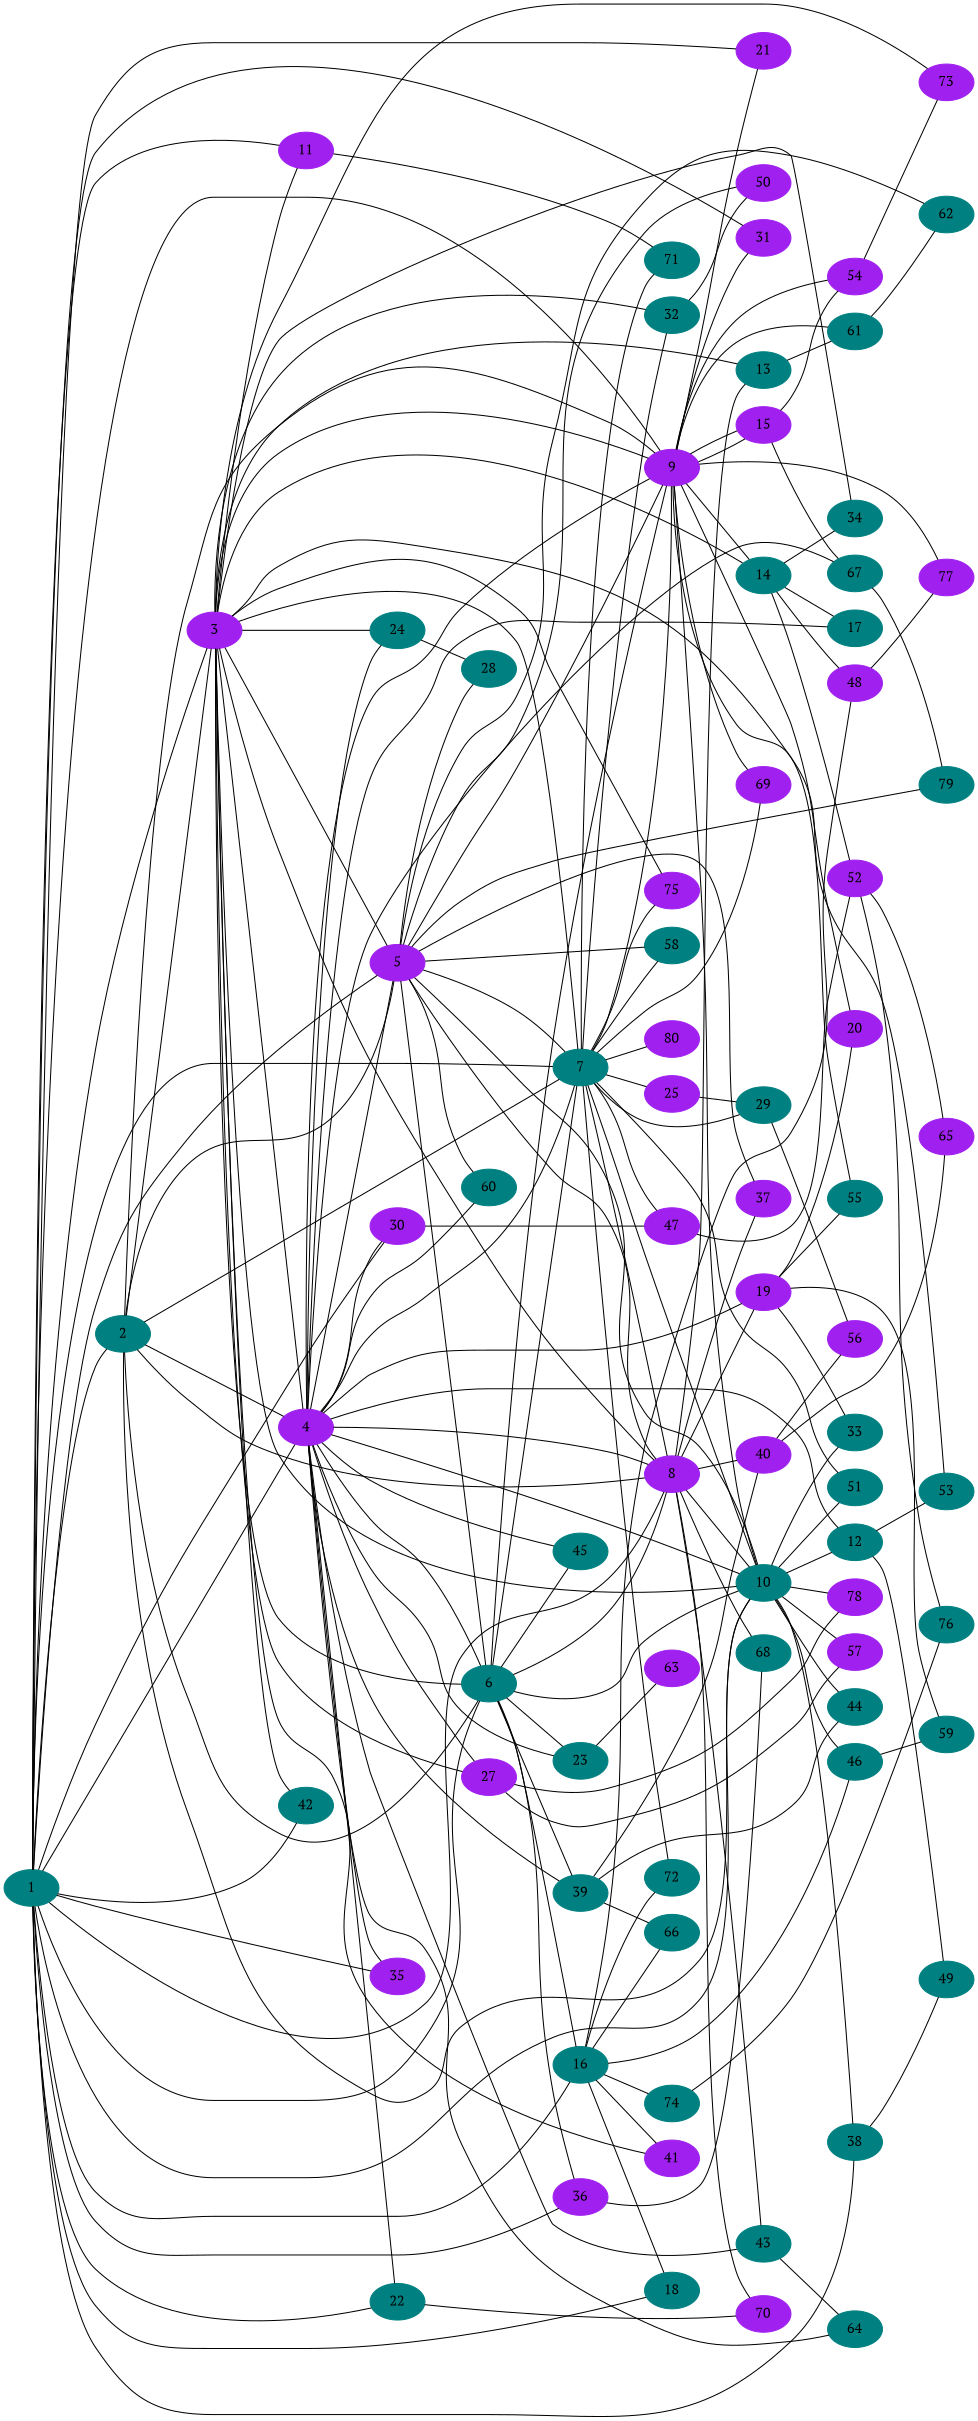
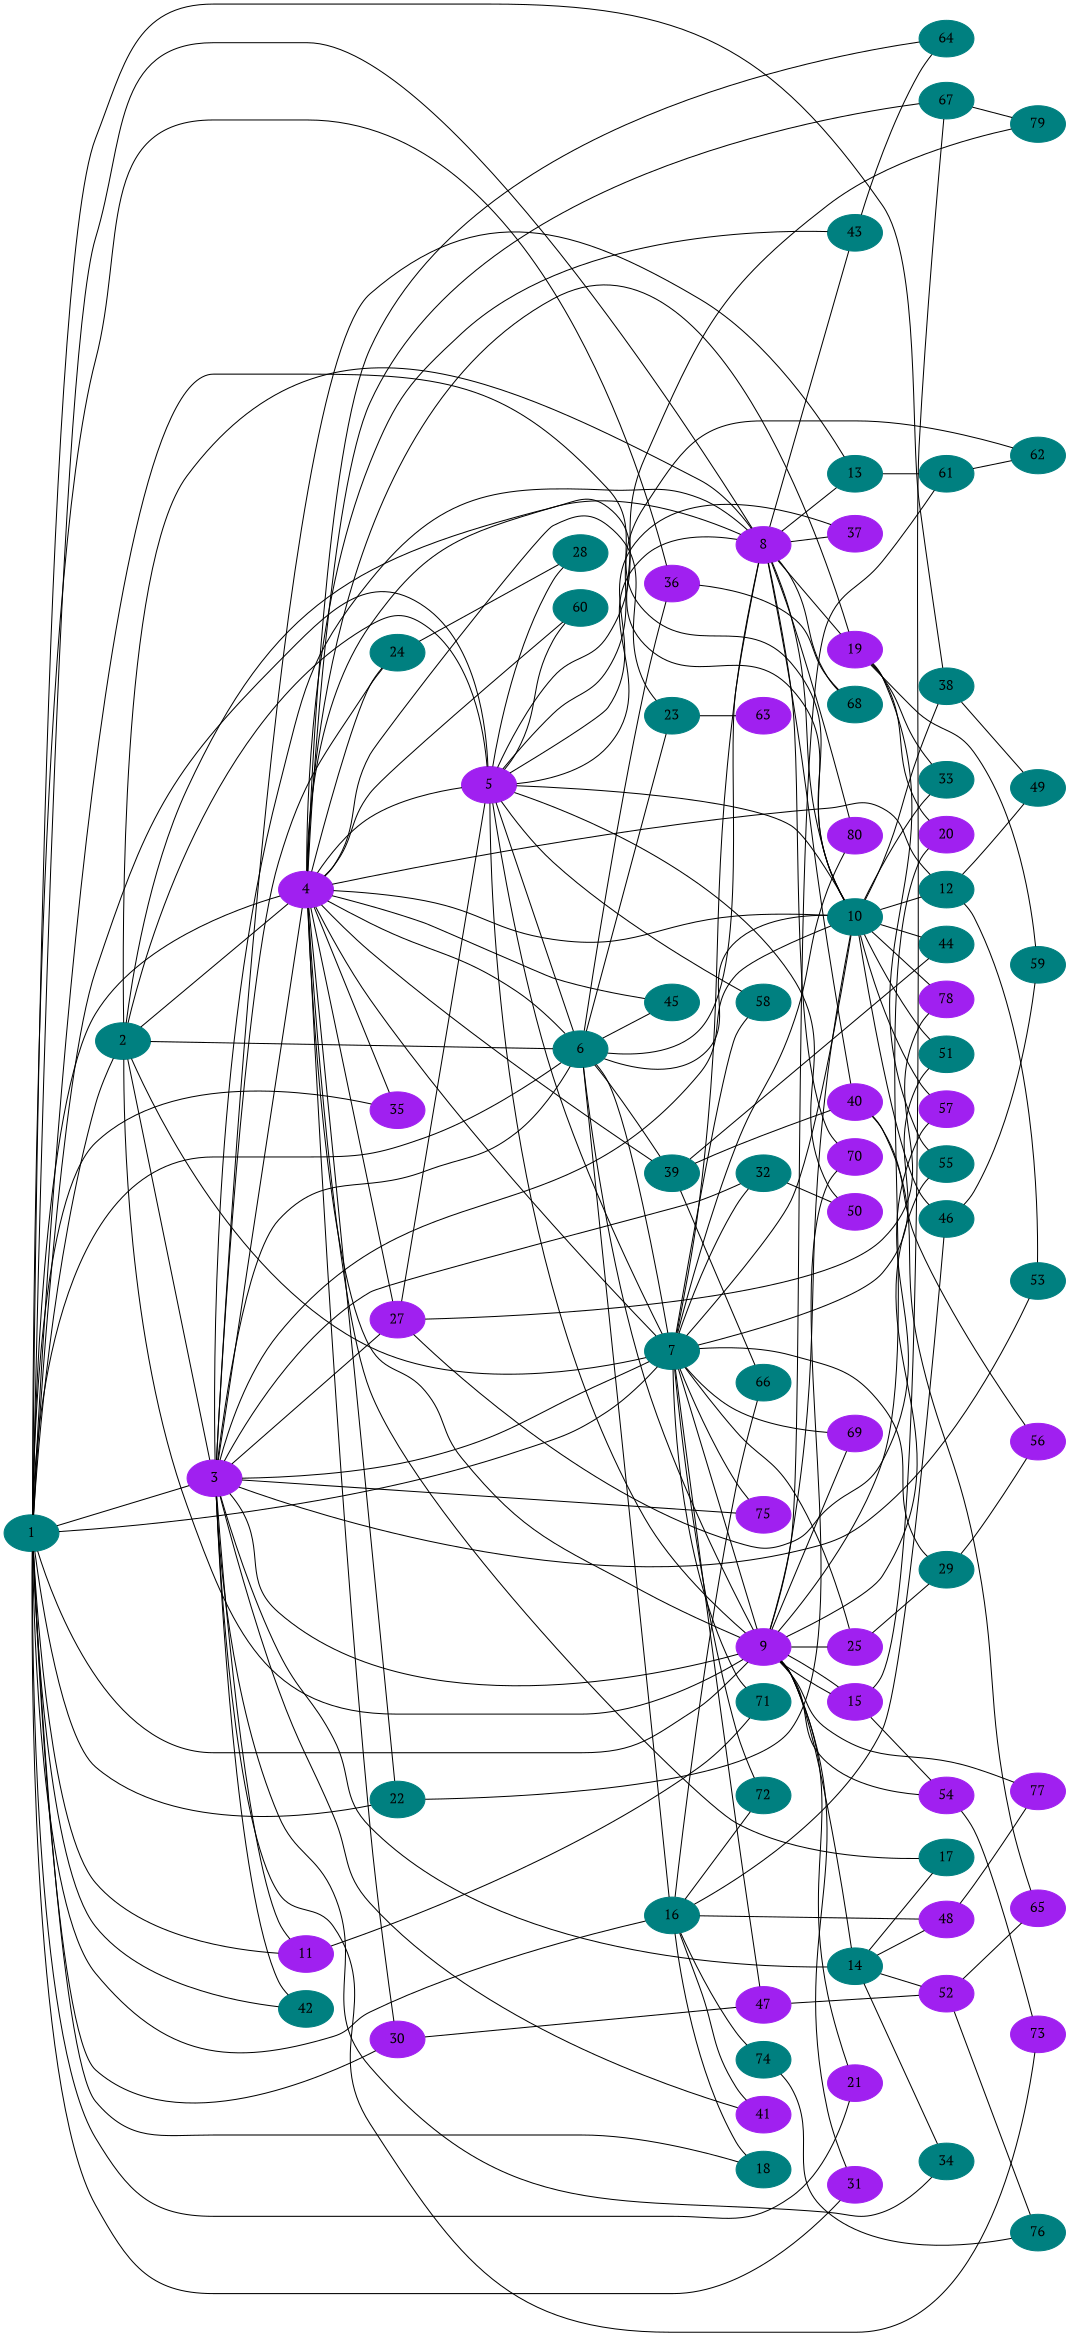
  graph {
    fontname="PT Serif"
    rankdir=LR
    node [color=teal fontname="PT Serif" style=filled]
    edge [fontname="PT Serif"]
    1
    2
    3 [color=purple]
    4 [color=purple]
    5 [color=purple]
    6
    7
    8 [color=purple]
    9 [color=purple]
    10
    11 [color=purple]
    16
    18
    21 [color=purple]
    22
    30 [color=purple]
    31 [color=purple]
    35 [color=purple]
    36 [color=purple]
    38
    42
    13
    14
    24
    27 [color=purple]
    32
    34
    41 [color=purple]
    53
    73 [color=purple]
    75 [color=purple]
    12
    17
    19 [color=purple]
    23
    39
    43
    45
    60
    64
    67
    28
    37 [color=purple]
    50 [color=purple]
    58
    62
    79
    25 [color=purple]
    29
    47 [color=purple]
    51
    69 [color=purple]
    71
    72
    80 [color=purple]
    40 [color=purple]
    68
    70 [color=purple]
    15 [color=purple]
    20 [color=purple]
    54 [color=purple]
    55
    61
    77 [color=purple]
    33
    44
    46
    57 [color=purple]
    78 [color=purple]
    48 [color=purple]
    66
    74
    49
    52 [color=purple]
    59
    63 [color=purple]
    56 [color=purple]
    65 [color=purple]
    76
    1 -- 2
    1 -- 3
    1 -- 4
    1 -- 5
    1 -- 6
    1 -- 7
    1 -- 8
    1 -- 9
    1 -- 10
    1 -- 11
    1 -- 16
    1 -- 18
    1 -- 21
    1 -- 22
    1 -- 30
    1 -- 31
    1 -- 35
    1 -- 36
    1 -- 38
    1 -- 42
    2 -- 3
    2 -- 4
    2 -- 5
    2 -- 6
    2 -- 7
    2 -- 8
    2 -- 9
    2 -- 10
    3 -- 4
-   3 -- 5
+   27 -- 5
    3 -- 6
    3 -- 7
    3 -- 8
    3 -- 9
    3 -- 10
    3 -- 11
    3 -- 42
    3 -- 13
    3 -- 14
    3 -- 24
    3 -- 27
    3 -- 32
    3 -- 34
    3 -- 41
    3 -- 53
    3 -- 73
    3 -- 75
    4 -- 5
    4 -- 6
    4 -- 7
    4 -- 8
    4 -- 9
    4 -- 10
    4 -- 22
    4 -- 30
    4 -- 35
    4 -- 24
    4 -- 27
    4 -- 12
    4 -- 17
    4 -- 19
    4 -- 23
    4 -- 39
    4 -- 43
    4 -- 45
    4 -- 60
    4 -- 64
    4 -- 67
    5 -- 6
    5 -- 7
    5 -- 8
    5 -- 9
    5 -- 10
    5 -- 60
    5 -- 28
    5 -- 37
    5 -- 50
    5 -- 58
    5 -- 62
    5 -- 79
    6 -- 7
    6 -- 8
    6 -- 9
    6 -- 10
    6 -- 16
    6 -- 36
    6 -- 23
    6 -- 39
    6 -- 45
    7 -- 8
    7 -- 9
    7 -- 10
    7 -- 32
    7 -- 75
    7 -- 58
    7 -- 25
    7 -- 29
    7 -- 47
    7 -- 51
    7 -- 69
    7 -- 71
    7 -- 72
    7 -- 80
    8 -- 10
    8 -- 13
    8 -- 19
    8 -- 43
    8 -- 37
+   8 -- 80
    8 -- 40
    8 -- 68
    8 -- 70
    9 -- 10
    9 -- 21
    9 -- 31
    9 -- 14
+   9 -- 25
    9 -- 69
    9 -- 15
    9 -- 15
    9 -- 20
    9 -- 54
    9 -- 55
    9 -- 61
    9 -- 77
    10 -- 38
    10 -- 12
    10 -- 51
    10 -- 33
    10 -- 44
    10 -- 46
    10 -- 57
    10 -- 78
    11 -- 71
    16 -- 18
    16 -- 41
    16 -- 72
    16 -- 46
    16 -- 48
    16 -- 66
    16 -- 74
    22 -- 70
    30 -- 47
    36 -- 68
    38 -- 49
    13 -- 61
    14 -- 34
    14 -- 17
    14 -- 48
    14 -- 52
    24 -- 28
    27 -- 57
    27 -- 78
    32 -- 50
    12 -- 53
    12 -- 49
    19 -- 20
    19 -- 55
    19 -- 33
    19 -- 59
    23 -- 63
    39 -- 40
    39 -- 44
    39 -- 66
    43 -- 64
    67 -- 79
    25 -- 29
    29 -- 56
    47 -- 52
    40 -- 56
    40 -- 65
    15 -- 67
    15 -- 54
    54 -- 73
    61 -- 62
    46 -- 59
    48 -- 77
    74 -- 76
    52 -- 65
    52 -- 76
  }
